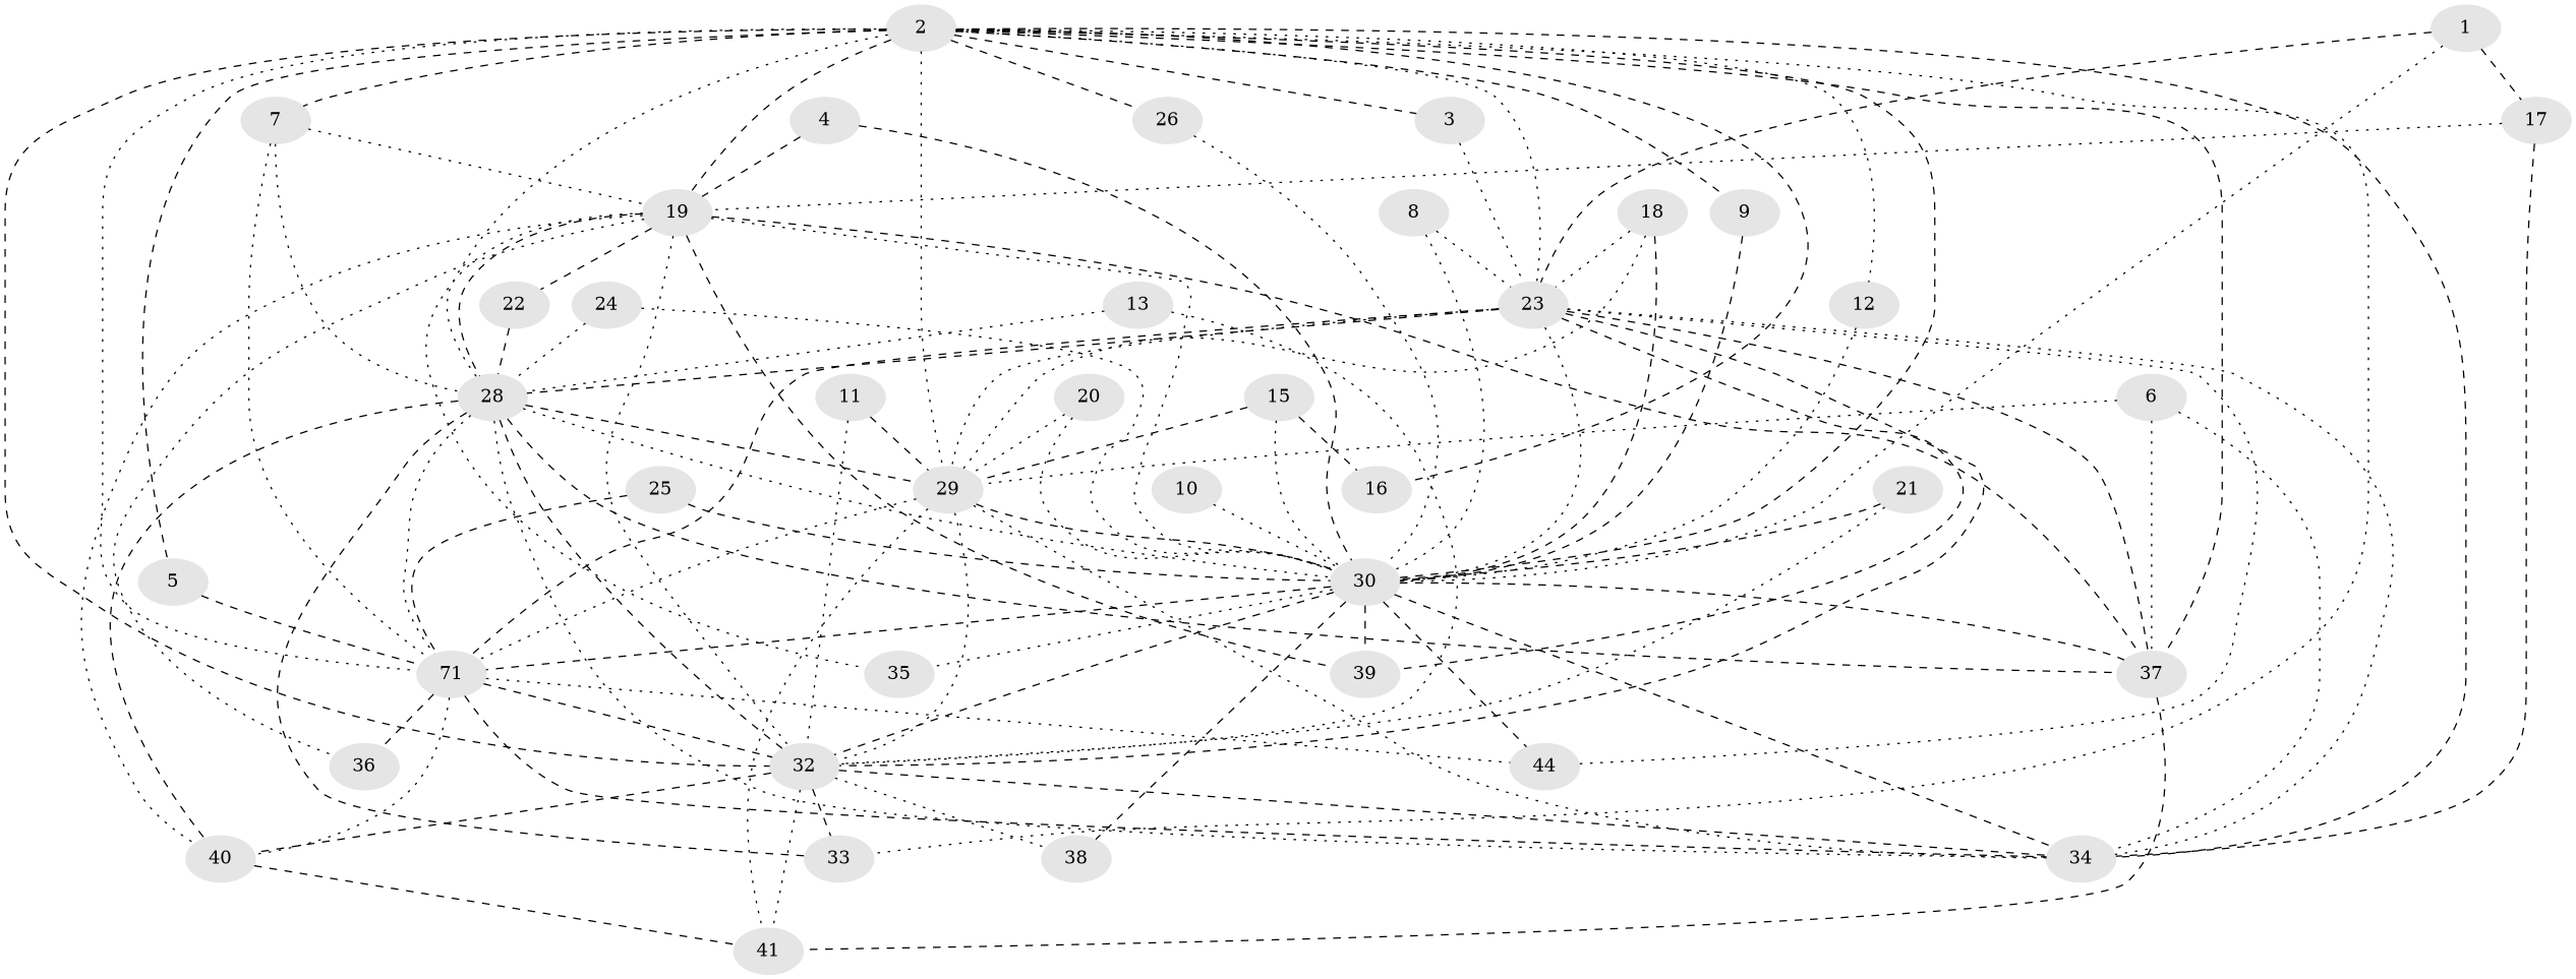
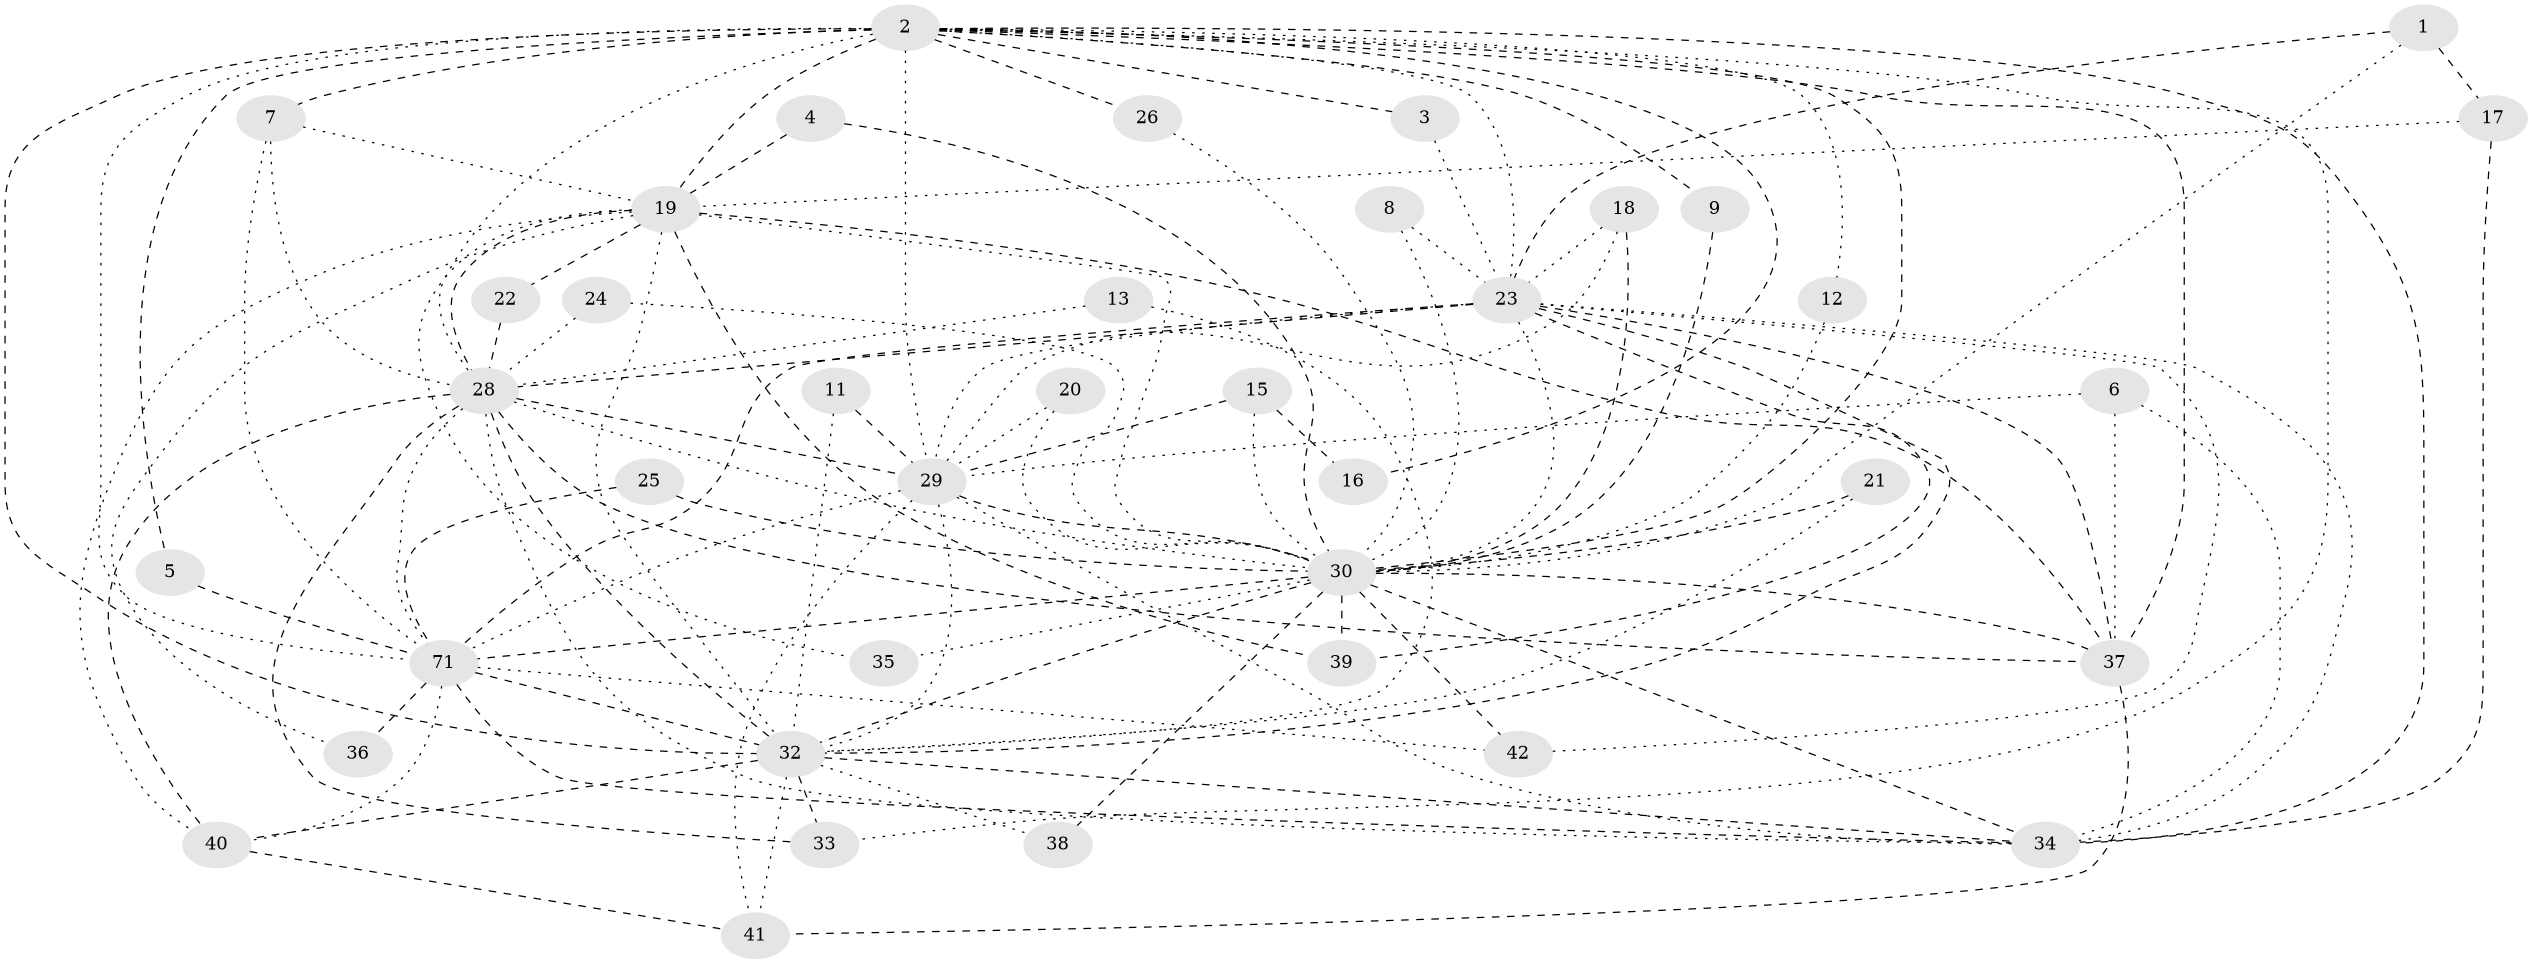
  graph {
    node [color=gray90 style=filled]
    edge [style=dashed weight=1.0]
    1
    17
    23
    30
    19
    34
    28
    29
    n9 [label=71]
    32
    37
    39
-   42 [label=44]
+   42
    35
    38
    2
    3
    5
    7
    9
    12
    16
    26
    33
    22
    36
    40
    41
    4
    6
    8
-   10
    11
    13
    15
    18
    20
    21
    24
    25
    1 -- 17
    1 -- 23
    1 -- 30 [style=dotted]
    17 -- 19 [style=dotted]
    17 -- 34
    23 -- 30 [style=dotted weight=2.0]
    23 -- 34 [style=dotted]
    23 -- 28
    23 -- 29 [style=dotted]
    23 -- n9
    23 -- 32 [weight=3.0]
    23 -- 37
    23 -- 39
    23 -- 42 [style=dotted]
    30 -- 34 [weight=2.0]
    30 -- n9 [weight=2.0]
    30 -- 32 [weight=2.0]
    30 -- 37
    30 -- 39
    30 -- 42
    30 -- 35 [style=dotted]
    30 -- 38
    19 -- 30 [style=dotted]
    19 -- 28 [weight=2.0]
    19 -- 32 [style=dotted weight=4.0]
    19 -- 37 [weight=2.0]
    19 -- 39
    19 -- 35 [style=dotted]
    19 -- 22
    19 -- 36 [style=dotted]
    19 -- 40 [style=dotted weight=2.0]
    28 -- 30 [style=dotted weight=2.0]
    28 -- 34 [style=dotted]
    28 -- 29
    28 -- n9 [style=dotted]
    28 -- 32 [weight=2.0]
    28 -- 37
    28 -- 33
    28 -- 40
    29 -- 30
    29 -- 34 [style=dotted weight=2.0]
    29 -- n9 [style=dotted weight=3.0]
    29 -- 32 [style=dotted weight=2.0]
    29 -- 41 [style=dotted]
    n9 -- 34
    n9 -- 32 [weight=2.0]
    n9 -- 42 [style=dotted]
    n9 -- 36
    n9 -- 40 [style=dotted]
    32 -- 34 [weight=2.0]
    32 -- 38 [style=dotted]
    32 -- 33
    32 -- 40
    32 -- 41 [style=dotted weight=2.0]
    37 -- 41
    2 -- 23 [style=dotted weight=2.0]
    2 -- 30 [weight=2.0]
    2 -- 19
    2 -- 34 [weight=2.0]
    2 -- 28 [style=dotted weight=2.0]
    2 -- 29 [style=dotted weight=3.0]
    2 -- n9 [style=dotted weight=2.0]
    2 -- 32 [weight=4.0]
    2 -- 37
    2 -- 3
    2 -- 5
    2 -- 7
    2 -- 9
    2 -- 12 [style=dotted]
    2 -- 16
    2 -- 26
    2 -- 33 [style=dotted]
    3 -- 23 [style=dotted]
    5 -- n9
    7 -- 19 [style=dotted]
    7 -- 28 [style=dotted]
    7 -- n9 [style=dotted]
    9 -- 30
    12 -- 30 [style=dotted]
    26 -- 30 [style=dotted]
    22 -- 28
    40 -- 41
    4 -- 30
    4 -- 19
    6 -- 34 [style=dotted]
    6 -- 29 [style=dotted]
    6 -- 37 [style=dotted]
    8 -- 23 [style=dotted]
    8 -- 30 [style=dotted]
-   10 -- 30 [style=dotted]
    11 -- 29
    11 -- 32 [style=dotted]
    13 -- 28 [style=dotted]
    13 -- 32 [style=dotted weight=2.0]
    15 -- 30 [style=dotted]
    15 -- 29
    15 -- 16
    18 -- 23 [style=dotted]
    18 -- 30
    18 -- 29 [style=dotted]
    20 -- 30 [style=dotted]
    20 -- 29 [style=dotted]
    21 -- 30 [weight=2.0]
    21 -- 32 [style=dotted]
    24 -- 30 [style=dotted]
    24 -- 28 [style=dotted]
    25 -- 30
    25 -- n9
  }
